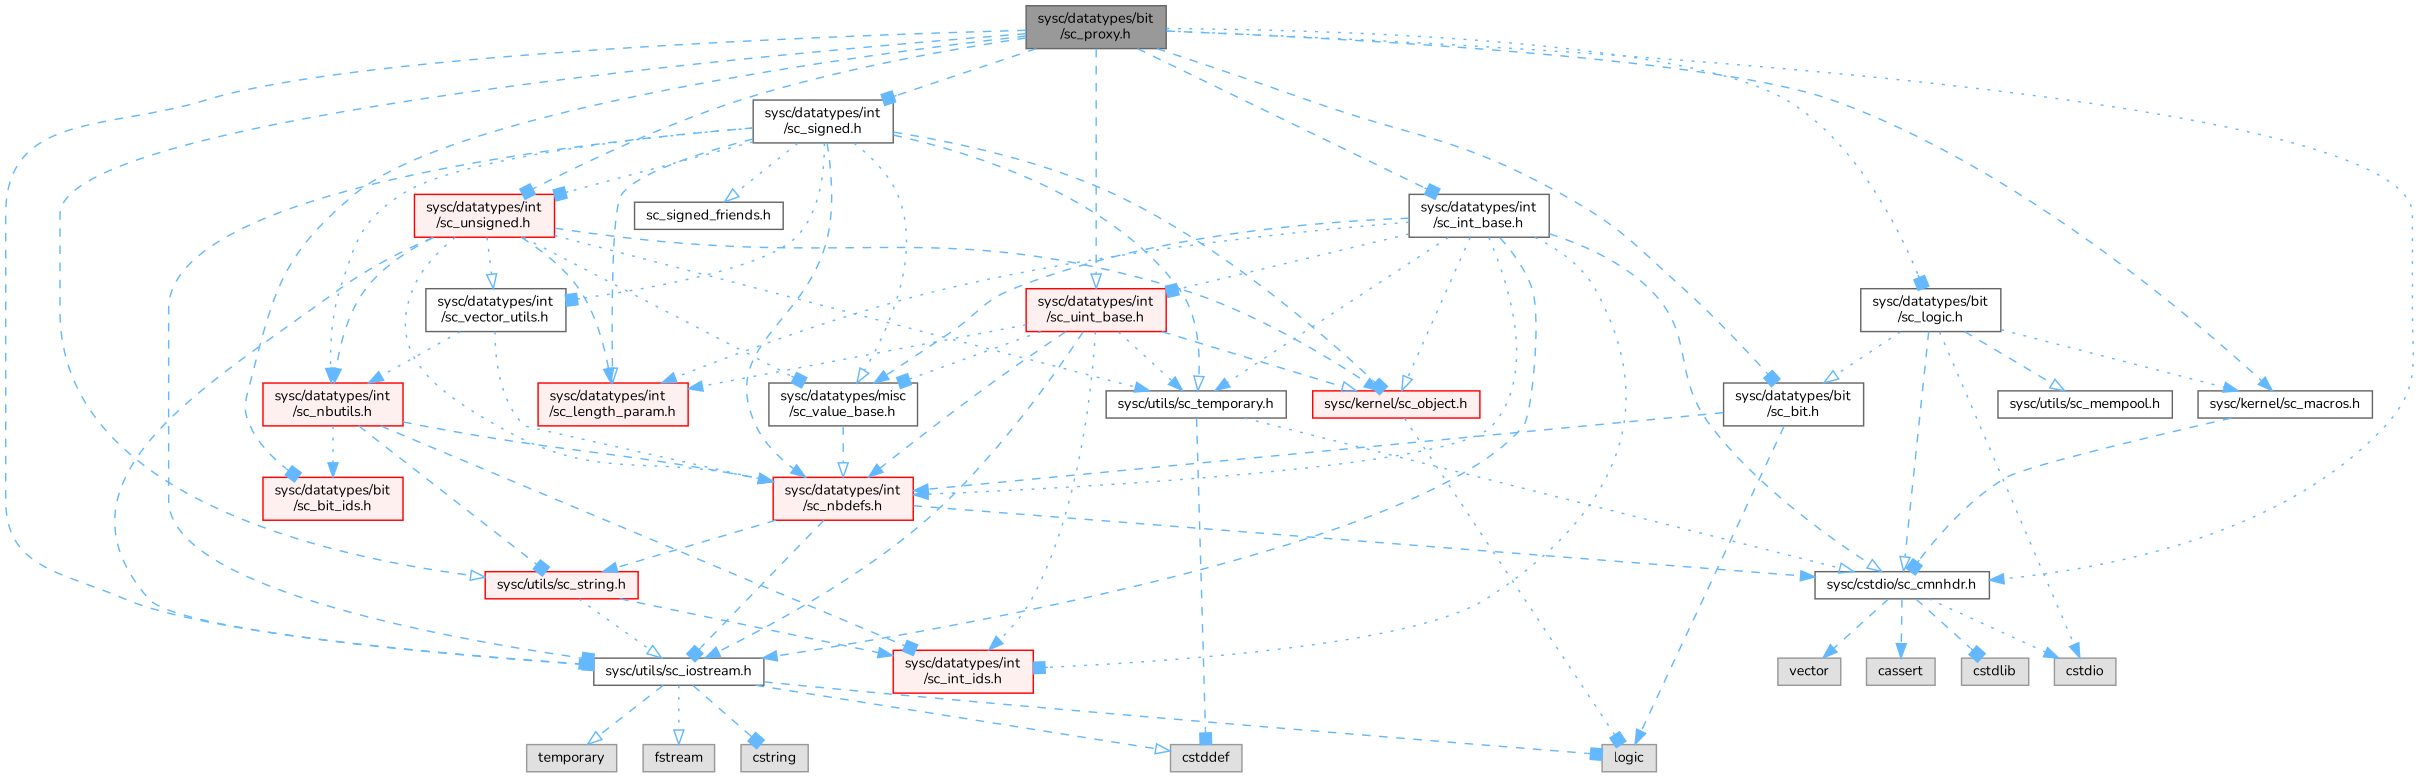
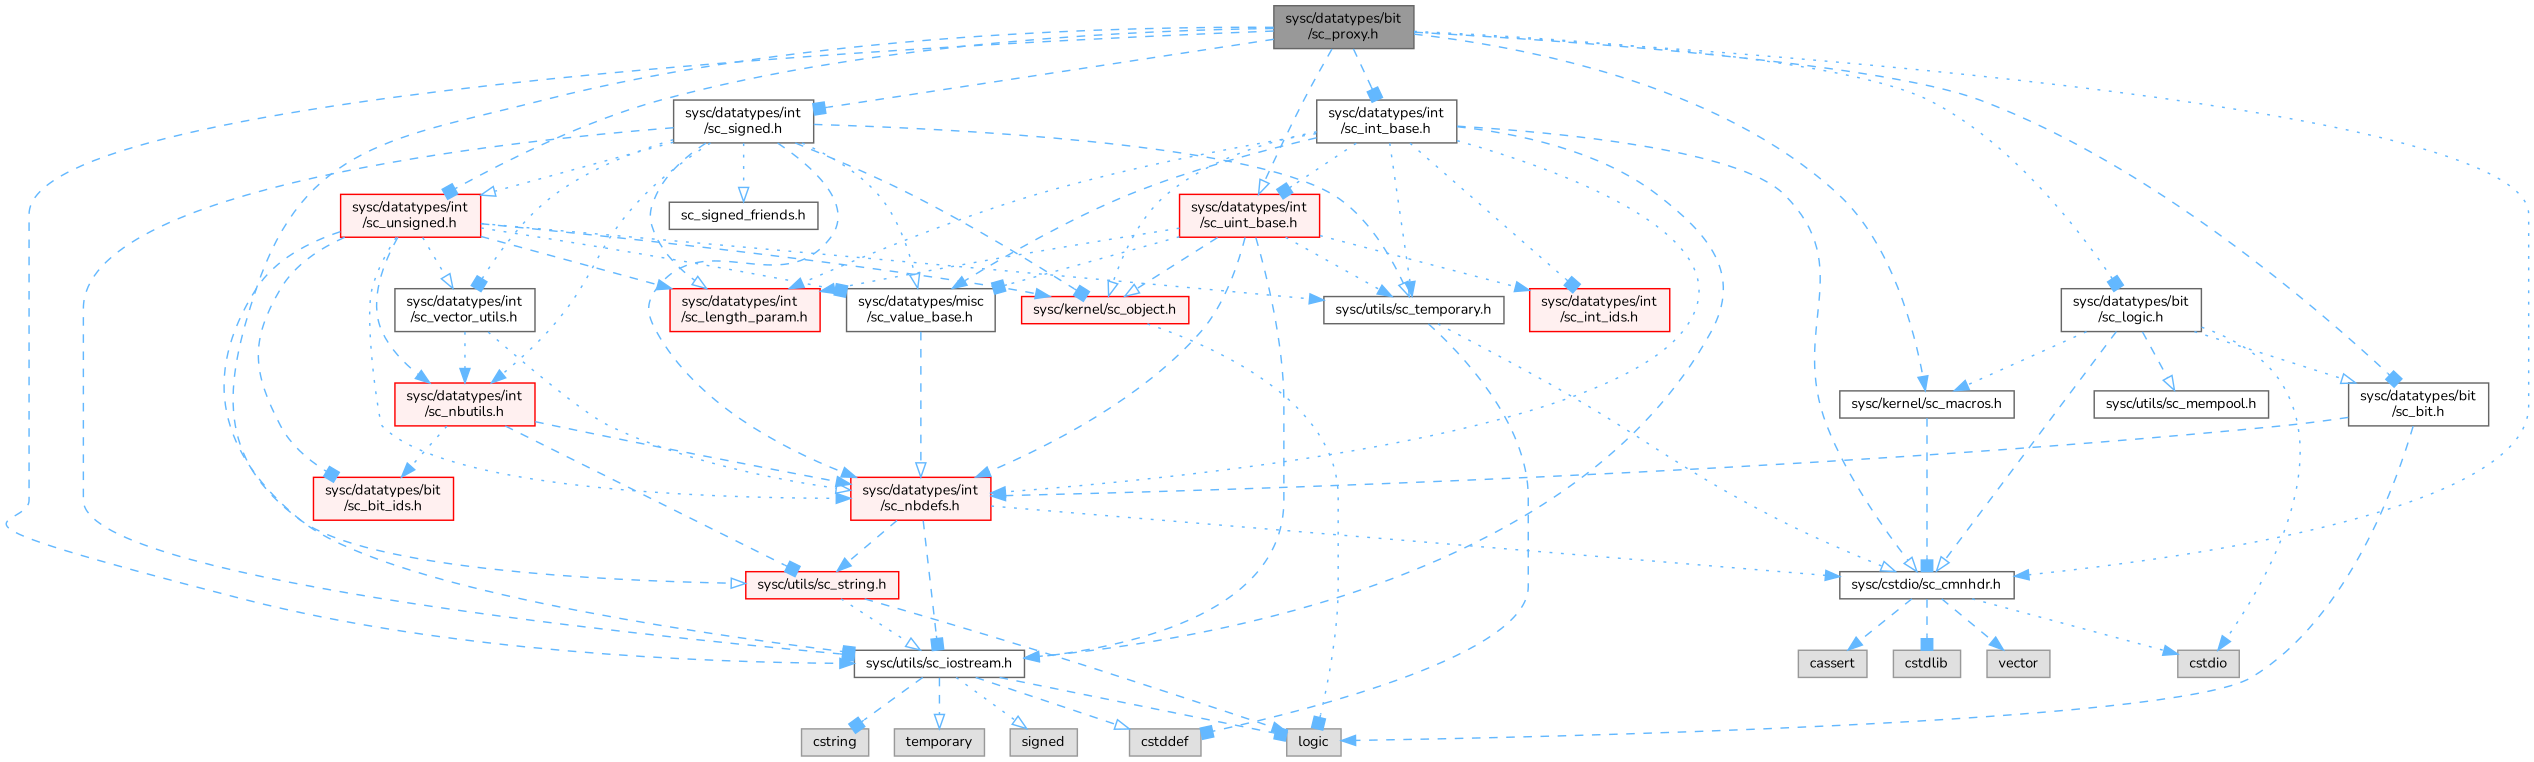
  digraph {
    fontname=Nunito
    node [color=grey40 fillcolor=white fontname=Nunito fontsize=10 shape=box style=filled]
    edge [arrowhead=normal color=steelblue1 fontname=Nunito fontsize=10 labelfontname=FreeSans labelfontsize=10 style=dashed]
    n1 [color=gray40 fillcolor=grey60 fontcolor=black height=0.2 label="sysc/datatypes/bit\l/sc_proxy.h" width=0.4]
    n2 [height=0.2 label="sysc/cstdio/sc_cmnhdr.h" width=0.4]
    n3 [height=0.2 label="sysc/utils/sc_iostream.h" width=0.4]
    n4 [height=0.2 label="sysc/datatypes/int\l/sc_signed.h" width=0.4]
    n5 [color=red fillcolor="#FFF0F0" height=0.2 label="sysc/utils/sc_string.h" width=0.4]
    n6 [color=red fillcolor="#FFF0F0" height=0.2 label="sysc/datatypes/bit\l/sc_bit_ids.h" width=0.4]
    n7 [color=red fillcolor="#FFF0F0" height=0.2 label="sysc/datatypes/int\l/sc_unsigned.h" width=0.4]
    n8 [height=0.2 label="sysc/datatypes/int\l/sc_int_base.h" width=0.4]
    n9 [color=red fillcolor="#FFF0F0" height=0.2 label="sysc/datatypes/int\l/sc_uint_base.h" width=0.4]
    n10 [height=0.2 label="sysc/datatypes/bit\l/sc_bit.h" width=0.4]
    n11 [height=0.2 label="sysc/datatypes/bit\l/sc_logic.h" width=0.4]
    n12 [height=0.2 label="sysc/kernel/sc_macros.h" width=0.4]
    n13 [color=grey60 fillcolor="#E0E0E0" height=0.2 label=cassert width=0.4]
    n14 [color=grey60 fillcolor="#E0E0E0" height=0.2 label=cstdio width=0.4]
    n15 [color=grey60 fillcolor="#E0E0E0" height=0.2 label=cstdlib width=0.4]
    n16 [color=grey60 fillcolor="#E0E0E0" height=0.2 label=vector width=0.4]
    n17 [color=grey60 fillcolor="#E0E0E0" height=0.2 label=logic width=0.4]
    n18 [color=grey60 fillcolor="#E0E0E0" height=0.2 label=temporary width=0.4]
-   n19 [color=grey60 fillcolor="#E0E0E0" height=0.2 label=fstream width=0.4]
+   n19 [color=grey60 fillcolor="#E0E0E0" height=0.2 label=signed width=0.4]
    n20 [color=grey60 fillcolor="#E0E0E0" height=0.2 label=cstddef width=0.4]
    n21 [color=grey60 fillcolor="#E0E0E0" height=0.2 label=cstring width=0.4]
    n22 [color=red fillcolor="#FFF0F0" height=0.2 label="sysc/kernel/sc_object.h" width=0.4]
    n23 [height=0.2 label="sysc/datatypes/misc\l/sc_value_base.h" width=0.4]
    n24 [color=red fillcolor="#FFF0F0" height=0.2 label="sysc/datatypes/int\l/sc_nbdefs.h" width=0.4]
    n25 [height=0.2 label="sysc/utils/sc_temporary.h" width=0.4]
    n26 [color=red fillcolor="#FFF0F0" height=0.2 label="sysc/datatypes/int\l/sc_length_param.h" width=0.4]
    n27 [color=red fillcolor="#FFF0F0" height=0.2 label="sysc/datatypes/int\l/sc_nbutils.h" width=0.4]
    n28 [height=0.2 label="sysc/datatypes/int\l/sc_vector_utils.h" width=0.4]
    n29 [height=0.2 label="sc_signed_friends.h" width=0.4]
    n30 [color=red fillcolor="#FFF0F0" height=0.2 label="sysc/datatypes/int\l/sc_int_ids.h" width=0.4]
    n31 [height=0.2 label="sysc/utils/sc_mempool.h" width=0.4]
    n1 -> n2 [style=dotted]
    n1 -> n3
    n1 -> n4 [arrowhead=box]
    n1 -> n5 [arrowhead=onormal]
-   n1 -> n6 [arrowhead=box]
+   n7 -> n6 [arrowhead=box]
    n1 -> n7 [arrowhead=box]
    n1 -> n8 [arrowhead=box]
    n1 -> n9 [arrowhead=onormal]
    n1 -> n10 [arrowhead=box]
    n1 -> n11 [arrowhead=box style=dotted]
    n1 -> n12
    n2 -> n13
    n2 -> n14 [style=dotted]
    n2 -> n15 [arrowhead=box]
    n2 -> n16
    n3 -> n17 [arrowhead=box]
    n3 -> n18 [arrowhead=onormal]
    n3 -> n19 [arrowhead=onormal style=dotted]
    n3 -> n20 [arrowhead=onormal]
    n3 -> n21 [arrowhead=box]
    n4 -> n3 [arrowhead=box]
-   n4 -> n7 [arrowhead=box style=dotted]
+   n4 -> n7 [arrowhead=onormal style=dotted]
    n4 -> n22 [arrowhead=box]
    n4 -> n23 [arrowhead=onormal style=dotted]
    n4 -> n24
    n4 -> n25 [arrowhead=onormal]
    n4 -> n26 [arrowhead=onormal]
    n4 -> n27 [style=dotted]
    n4 -> n28 [arrowhead=box style=dotted]
    n4 -> n29 [arrowhead=onormal style=dotted]
    n5 -> n3 [arrowhead=onormal style=dotted]
-   n5 -> n30
+   n5 -> n17
    n7 -> n3 [arrowhead=box]
    n7 -> n22
    n7 -> n23 [arrowhead=box style=dotted]
    n7 -> n24 [style=dotted]
    n7 -> n25 [style=dotted]
    n7 -> n26
    n7 -> n27
    n7 -> n28 [arrowhead=onormal style=dotted]
    n8 -> n2 [arrowhead=onormal]
    n8 -> n3
    n8 -> n9 [arrowhead=box style=dotted]
    n8 -> n22 [arrowhead=onormal style=dotted]
    n8 -> n23
    n8 -> n24 [style=dotted]
    n8 -> n25 [style=dotted]
    n8 -> n26 [style=dotted]
    n8 -> n30 [arrowhead=box style=dotted]
    n9 -> n3
    n9 -> n22 [arrowhead=onormal]
    n9 -> n23 [arrowhead=box style=dotted]
    n9 -> n24
    n9 -> n25 [style=dotted]
    n9 -> n26 [style=dotted]
    n9 -> n30 [style=dotted]
    n10 -> n17
    n10 -> n24
    n11 -> n2 [arrowhead=onormal]
    n11 -> n10 [arrowhead=onormal style=dotted]
    n11 -> n12 [style=dotted]
    n11 -> n14 [style=dotted]
    n11 -> n31 [arrowhead=onormal]
    n12 -> n2 [arrowhead=box]
    n22 -> n17 [arrowhead=box style=dotted]
    n23 -> n24 [arrowhead=onormal]
-   n24 -> n2
+   n24 -> n2 [style=dotted]
    n24 -> n3 [arrowhead=box]
    n24 -> n5
    n25 -> n2 [arrowhead=onormal style=dotted]
    n25 -> n20 [arrowhead=box]
    n27 -> n5 [arrowhead=box]
    n27 -> n6 [style=dotted]
    n27 -> n24
-   n27 -> n30 [arrowhead=box]
    n28 -> n24 [arrowhead=onormal style=dotted]
    n28 -> n27 [style=dotted]
  }
